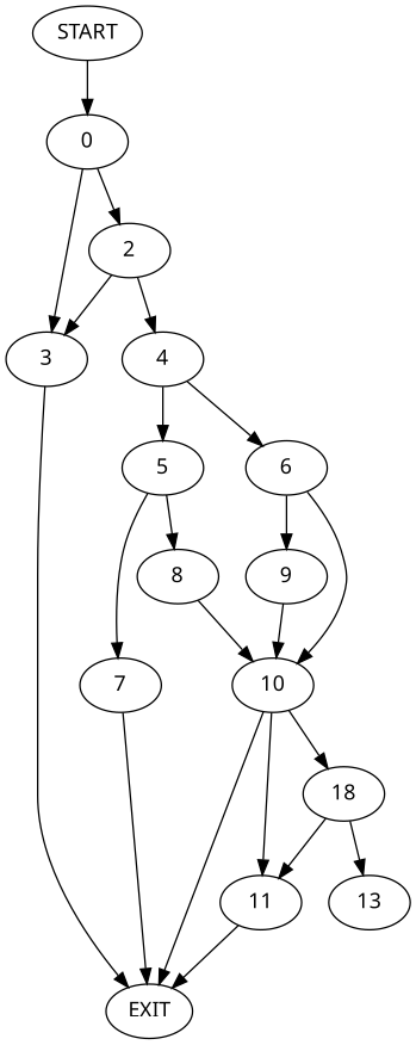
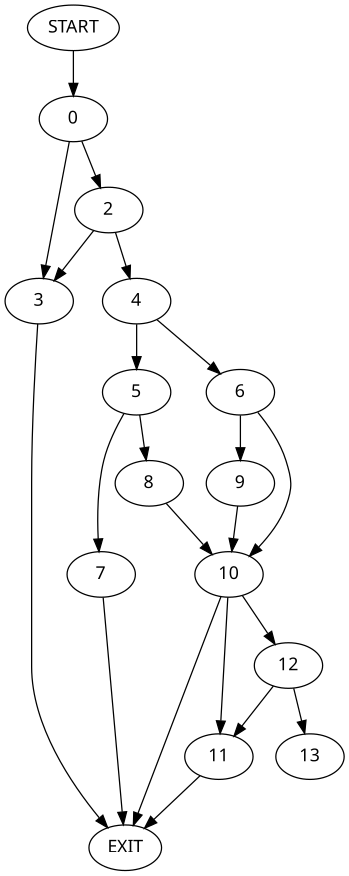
  digraph {
    fontname="Noto Sans"
    node [fontname="Noto Sans"]
    edge [fontname="Noto Sans"]
    n1 [label=START]
    n2 [label=0]
    2
    3
    n5 [label=EXIT]
    4
    5
    6
    7
    8
    9
    10
    11
-   12 [label=18]
+   12
    13
    n1 -> n2
    n2 -> 2
    n2 -> 3
    2 -> 3
    2 -> 4
    3 -> n5
    4 -> 5
    4 -> 6
    5 -> 7
    5 -> 8
    6 -> 9
    6 -> 10
    7 -> n5
    8 -> 10
    9 -> 10
    10 -> n5
    10 -> 11
    10 -> 12
    11 -> n5
    12 -> 11
    12 -> 13
  }
